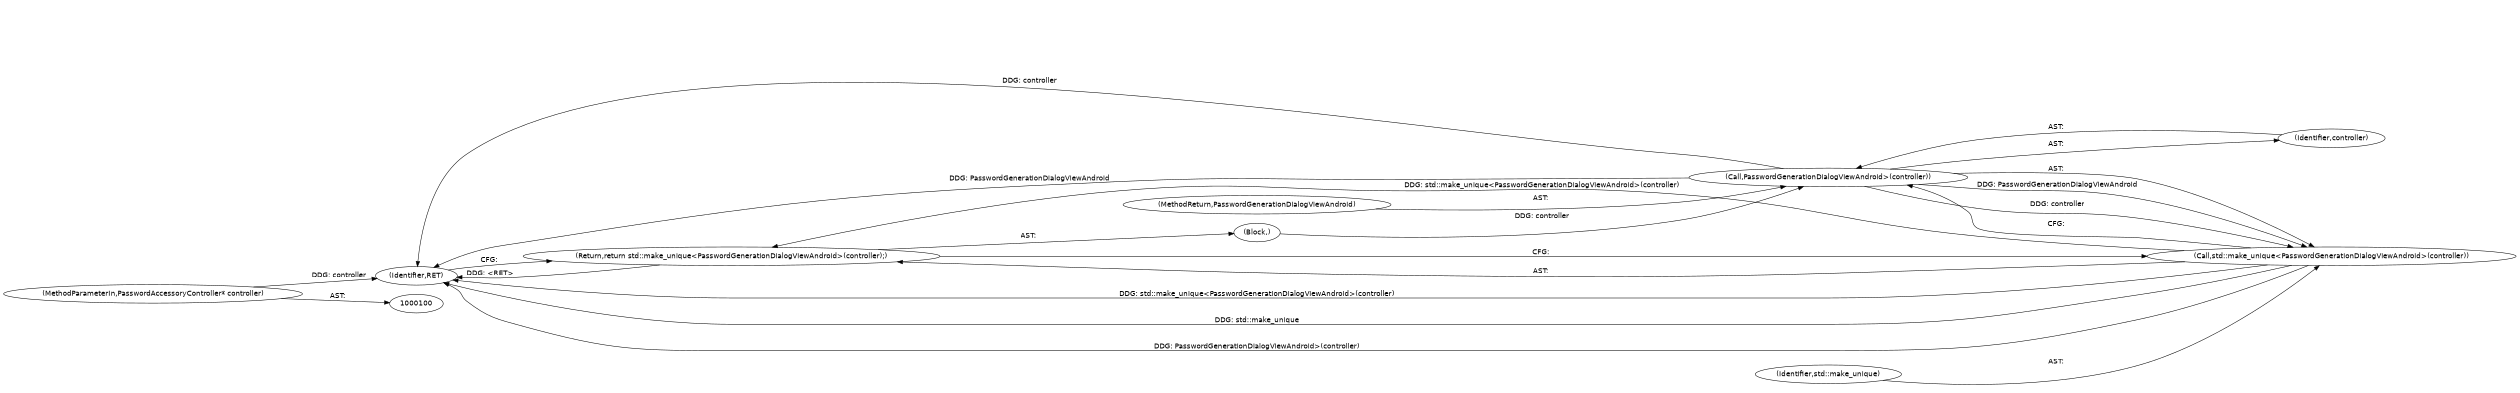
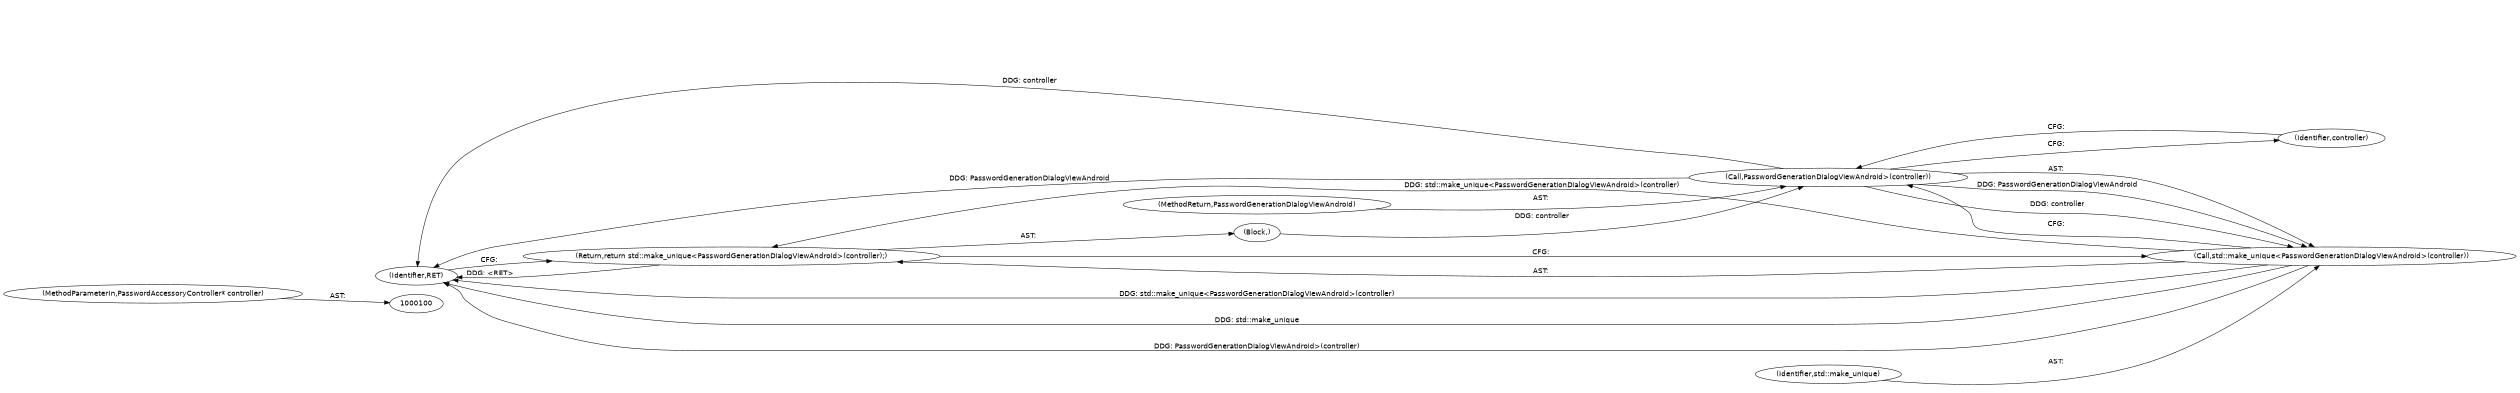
  digraph {
    fontname="DejaVu Sans"
    rankdir=LR
    node [fontname="DejaVu Sans"]
    edge [fontname="DejaVu Sans"]
    n1 [label="(MethodParameterIn,PasswordAccessoryController* controller)"]
    n2 [label="(Identifier,RET)"]
    1000100
    n4 [label="(Call,PasswordGenerationDialogViewAndroid>(controller))"]
    n5 [label="(Call,std::make_unique<PasswordGenerationDialogViewAndroid>(controller))"]
    n6 [label="(Identifier,controller)"]
    n7 [label="(Return,return std::make_unique<PasswordGenerationDialogViewAndroid>(controller);)"]
    n8 [label="(Block,)"]
    n9 [label="(Identifier,std::make_unique)"]
    n10 [label="(MethodReturn,PasswordGenerationDialogViewAndroid)"]
-   n1 -> n2 [label="DDG: controller"]
    n1 -> 1000100 [label="AST: "]
    n2 -> n7 [label="CFG: "]
    n4 -> n2 [label="DDG: controller"]
    n4 -> n2 [label="DDG: PasswordGenerationDialogViewAndroid"]
    n4 -> n5 [label="AST: "]
    n4 -> n5 [label="DDG: PasswordGenerationDialogViewAndroid"]
    n4 -> n5 [label="DDG: controller"]
-   n4 -> n6 [label="AST: "]
+   n4 -> n6 [label="CFG: "]
    n5 -> n2 [label="DDG: std::make_unique<PasswordGenerationDialogViewAndroid>(controller)"]
    n5 -> n2 [label="DDG: std::make_unique"]
    n5 -> n2 [label="DDG: PasswordGenerationDialogViewAndroid>(controller)"]
    n5 -> n4 [label="CFG: "]
    n5 -> n7 [label="AST: "]
    n5 -> n7 [label="DDG: std::make_unique<PasswordGenerationDialogViewAndroid>(controller)"]
-   n6 -> n4 [label="AST: "]
+   n6 -> n4 [label="CFG: "]
    n7 -> n2 [label="DDG: <RET>"]
    n7 -> n5 [label="CFG: "]
    n7 -> n8 [label="AST: "]
    n8 -> n4 [label="DDG: controller"]
    n9 -> n5 [label="AST: "]
    n10 -> n4 [label="AST: "]
  }
